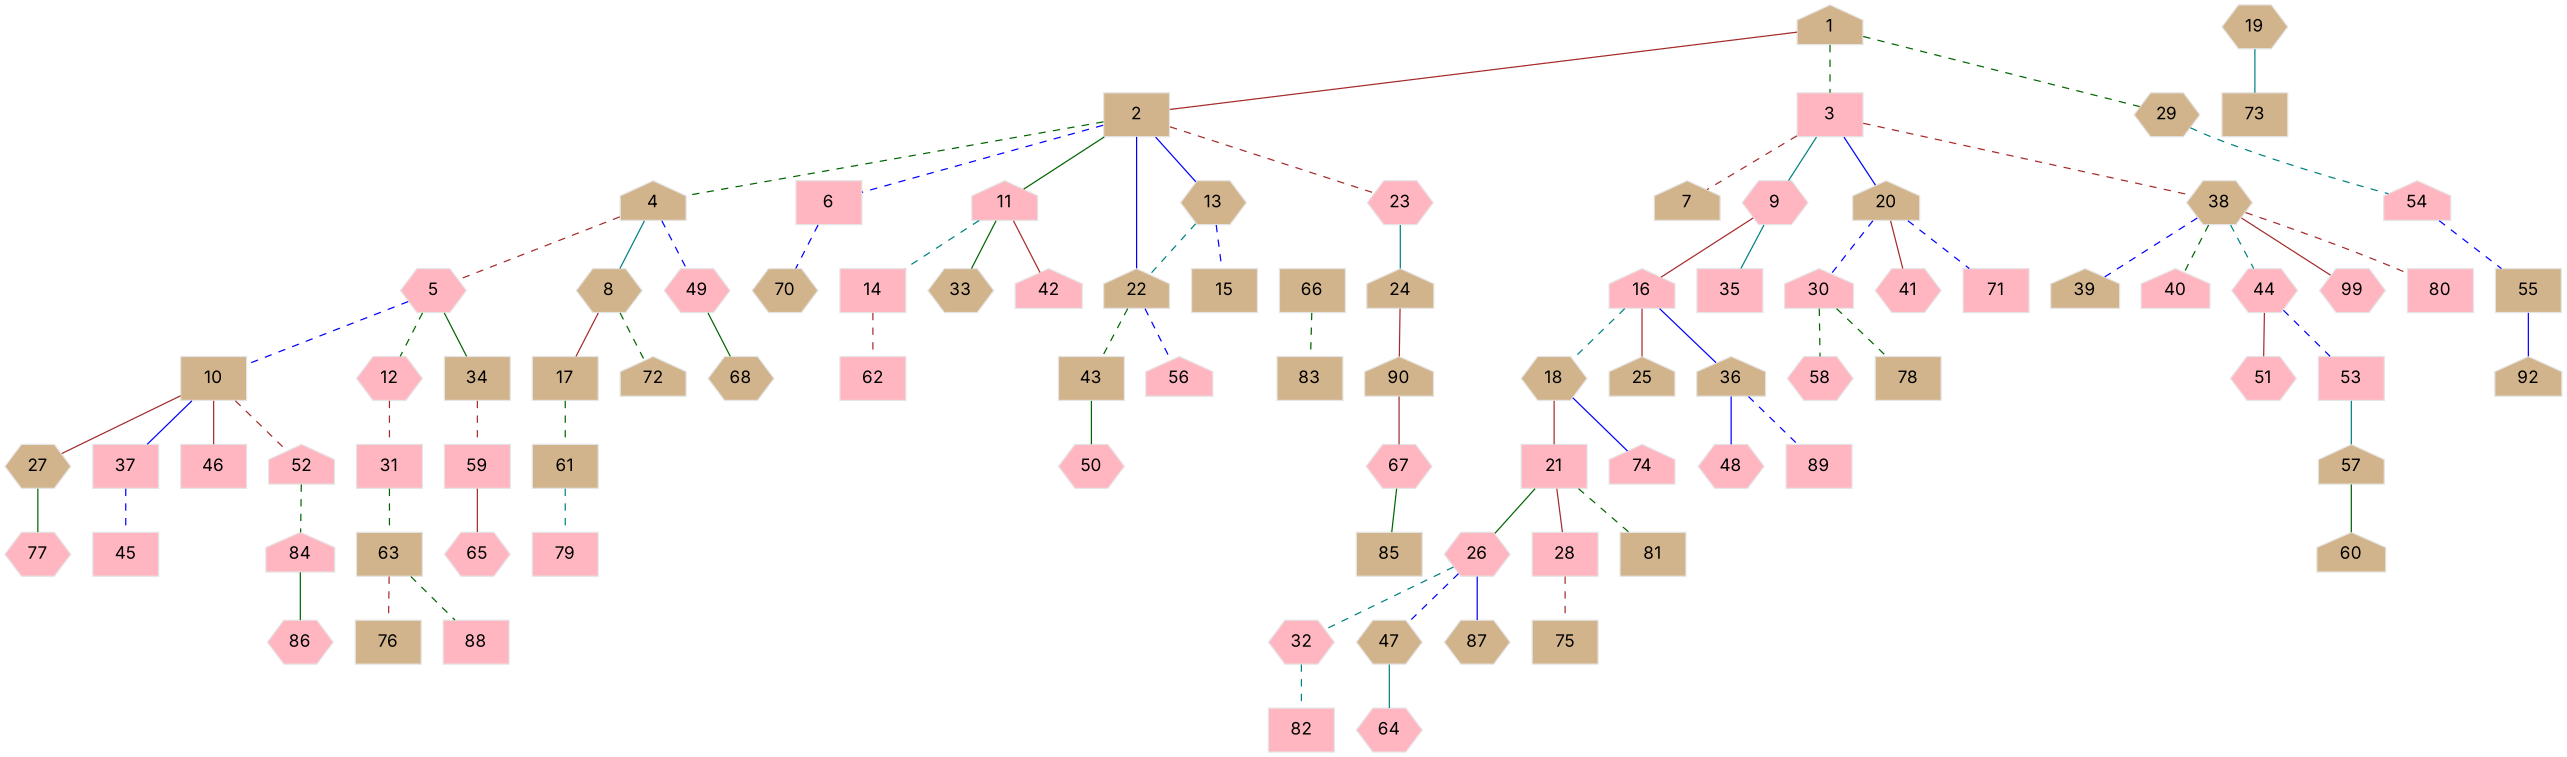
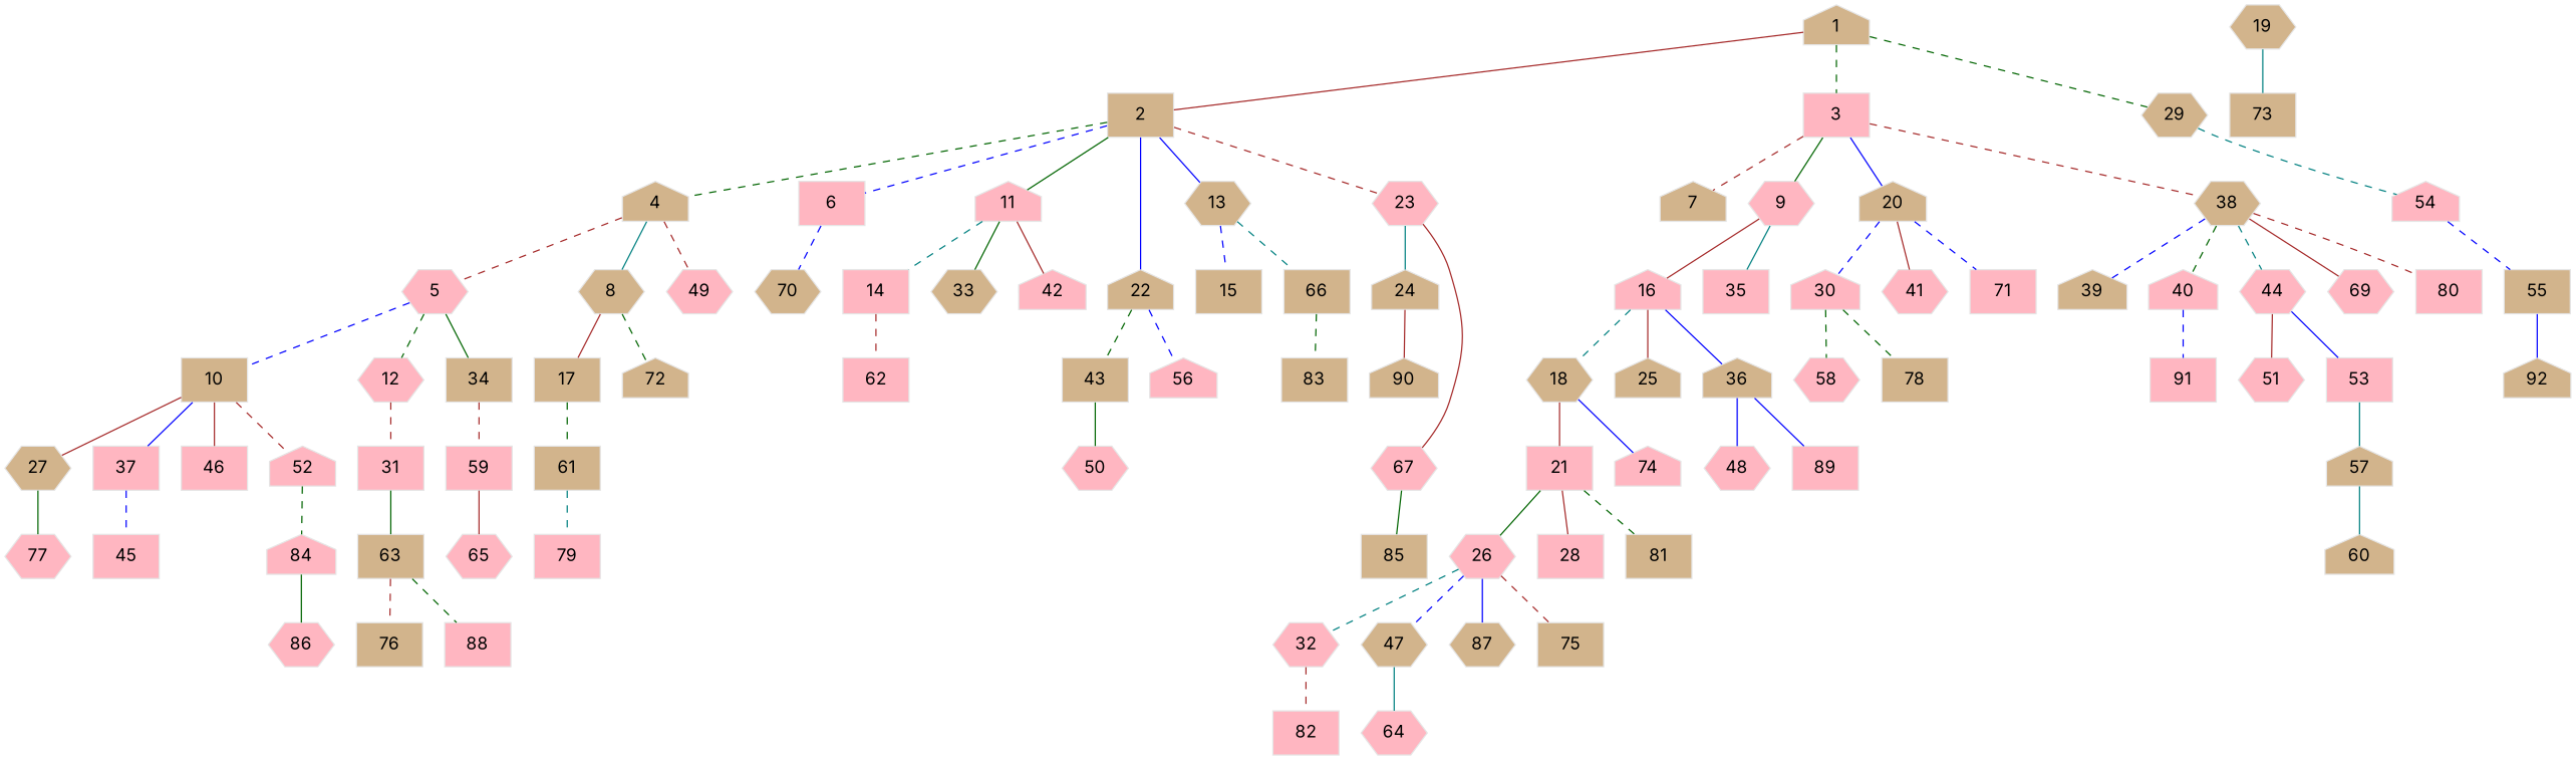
  graph {
    fontname=Inter
    node [color=gray90 fillcolor=lightpink fontname=Inter shape=box style=filled]
    edge [color=brown fontname=Inter style=dashed]
    1 [fillcolor=tan shape=house]
    2 [fillcolor=tan]
    3
    29 [fillcolor=tan shape=hexagon]
    4 [fillcolor=tan shape=house]
    6
    11 [shape=house]
    13 [fillcolor=tan shape=hexagon]
    22 [fillcolor=tan shape=house]
    23 [shape=hexagon]
    7 [fillcolor=tan shape=house]
    9 [shape=hexagon]
    20 [fillcolor=tan shape=house]
    38 [fillcolor=tan shape=hexagon]
    54 [shape=house]
    5 [shape=hexagon]
    8 [fillcolor=tan shape=hexagon]
    49 [shape=hexagon]
    70 [fillcolor=tan shape=hexagon]
    14
    33 [fillcolor=tan shape=hexagon]
    42 [shape=house]
    15 [fillcolor=tan]
    66 [fillcolor=tan]
    43 [fillcolor=tan]
    56 [shape=house]
    24 [fillcolor=tan shape=house]
    67 [shape=hexagon]
    16 [shape=house]
    35
    30 [shape=house]
    41 [shape=hexagon]
    71
    39 [fillcolor=tan shape=house]
    40 [shape=house]
    44 [shape=hexagon]
-   69 [shape=hexagon label=99]
+   69 [shape=hexagon]
    80
    10 [fillcolor=tan]
    12 [shape=hexagon]
    34 [fillcolor=tan]
    17 [fillcolor=tan]
    72 [fillcolor=tan shape=house]
-   68 [fillcolor=tan shape=hexagon]
    27 [fillcolor=tan shape=hexagon]
    37
    46
    52 [shape=house]
    31
    19 [fillcolor=tan shape=hexagon]
    73 [fillcolor=tan]
    59
    61 [fillcolor=tan]
    18 [fillcolor=tan shape=hexagon]
    25 [fillcolor=tan shape=house]
    36 [fillcolor=tan shape=house]
    77 [shape=hexagon]
    45
    84 [shape=house]
    62
    63 [fillcolor=tan]
    83 [fillcolor=tan]
    21
    74 [shape=house]
    48 [shape=hexagon]
    89
    79
    26 [shape=hexagon]
    28
    81 [fillcolor=tan]
    58 [shape=hexagon]
    78 [fillcolor=tan]
    32 [shape=hexagon]
    47 [fillcolor=tan shape=hexagon]
    75 [fillcolor=tan]
    87 [fillcolor=tan shape=hexagon]
    50 [shape=hexagon]
    90 [fillcolor=tan shape=house]
    85 [fillcolor=tan]
    82
    64 [shape=hexagon]
    55 [fillcolor=tan]
    76 [fillcolor=tan]
    88
    65 [shape=hexagon]
+   91
    51 [shape=hexagon]
    53
    57 [fillcolor=tan shape=house]
    86 [shape=hexagon]
    60 [fillcolor=tan shape=house]
    92 [fillcolor=tan shape=house]
    1 -- 2 [style=solid]
    1 -- 3 [color=darkgreen]
    1 -- 29 [color=darkgreen]
    2 -- 4 [color=darkgreen]
    2 -- 6 [color=blue]
    2 -- 11 [color=darkgreen style=solid]
    2 -- 13 [color=blue style=solid]
    2 -- 22 [color=blue style=solid]
    2 -- 23
    3 -- 7
-   3 -- 9 [color=teal style=solid]
+   3 -- 9 [color=darkgreen style=solid]
    3 -- 20 [color=blue style=solid]
    3 -- 38
    29 -- 54 [color=teal]
    4 -- 5
    4 -- 8 [color=teal style=solid]
-   4 -- 49 [color=blue]
+   4 -- 49
    6 -- 70 [color=blue]
    11 -- 14 [color=teal]
    11 -- 33 [color=darkgreen style=solid]
    11 -- 42 [style=solid]
    13 -- 15 [color=blue]
-   13 -- 22 [color=teal]
+   13 -- 66 [color=teal]
    22 -- 43 [color=darkgreen]
    22 -- 56 [color=blue]
    23 -- 24 [color=teal style=solid]
-   90 -- 67 [style=solid]
+   23 -- 67 [style=solid]
    9 -- 16 [style=solid]
    9 -- 35 [color=teal style=solid]
    20 -- 30 [color=blue]
    20 -- 41 [style=solid]
    20 -- 71 [color=blue]
    38 -- 39 [color=blue]
    38 -- 40 [color=darkgreen]
    38 -- 44 [color=teal]
    38 -- 69 [style=solid]
    38 -- 80
    54 -- 55 [color=blue]
    5 -- 10 [color=blue]
    5 -- 12 [color=darkgreen]
    5 -- 34 [color=darkgreen style=solid]
    8 -- 17 [style=solid]
    8 -- 72 [color=darkgreen]
-   49 -- 68 [color=darkgreen style=solid]
    14 -- 62
    66 -- 83 [color=darkgreen]
    43 -- 50 [color=darkgreen style=solid]
    24 -- 90 [style=solid]
    67 -- 85 [color=darkgreen style=solid]
    16 -- 18 [color=teal]
    16 -- 25 [style=solid]
    16 -- 36 [color=blue style=solid]
    30 -- 58 [color=darkgreen]
    30 -- 78 [color=darkgreen]
+   40 -- 91 [color=blue]
    44 -- 51 [style=solid]
-   44 -- 53 [color=blue]
+   44 -- 53 [color=blue style=solid]
    10 -- 27 [style=solid]
    10 -- 37 [color=blue style=solid]
    10 -- 46 [style=solid]
    10 -- 52
    12 -- 31
    34 -- 59
    17 -- 61 [color=darkgreen]
    27 -- 77 [color=darkgreen style=solid]
    37 -- 45 [color=blue]
    52 -- 84 [color=darkgreen]
-   31 -- 63 [color=darkgreen]
+   31 -- 63 [color=darkgreen style=solid]
    19 -- 73 [color=teal style=solid]
    59 -- 65 [style=solid]
    61 -- 79 [color=teal]
    18 -- 21 [style=solid]
    18 -- 74 [color=blue style=solid]
    36 -- 48 [color=blue style=solid]
-   36 -- 89 [color=blue]
+   36 -- 89 [color=blue style=solid]
    84 -- 86 [color=darkgreen style=solid]
    63 -- 76
    63 -- 88 [color=darkgreen]
    21 -- 26 [color=darkgreen style=solid]
    21 -- 28 [style=solid]
    21 -- 81 [color=darkgreen]
    26 -- 32 [color=teal]
    26 -- 47 [color=blue]
-   28 -- 75
+   26 -- 75
    26 -- 87 [color=blue style=solid]
-   32 -- 82 [color=teal]
+   32 -- 82
    47 -- 64 [color=teal style=solid]
    55 -- 92 [color=blue style=solid]
    53 -- 57 [color=teal style=solid]
-   57 -- 60 [color=darkgreen style=solid]
+   57 -- 60 [color=teal style=solid]
  }
